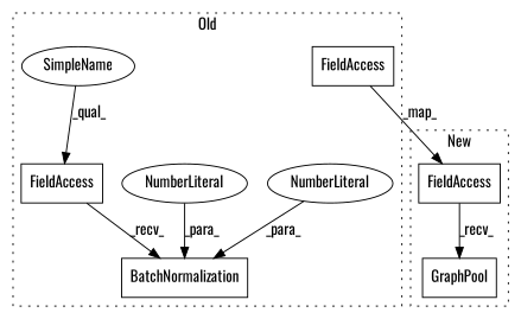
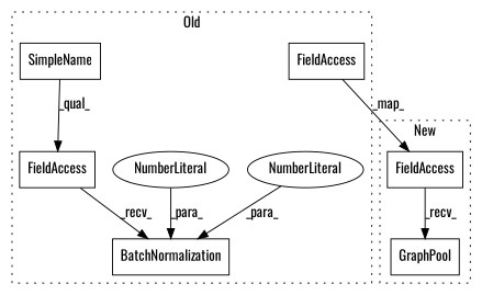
  digraph {
    fontname=Oswald
    node [a=22 l=11 s=1854 shape=box fontname=Oswald]
    edge [fontname=Oswald]
    n1 [a=32 l="19,1" label=BatchNormalization s="1866,1893"]
    n2 [a=34 l=6 label=NumberLiteral s=1885 shape=ellipse]
    n3 [a=34 l=1 label=NumberLiteral s=1892 shape=ellipse]
    n4 [label=FieldAccess]
    n5 [label=FieldAccess s=1981]
-   n6 [a=42 l=8 label=SimpleName shape=ellipse]
+   n6 [a=42 l=8 label=SimpleName]
    n7 [a=32 label=GraphPool s=1787]
    n8 [label=FieldAccess s=1775]
    subgraph cluster_1 {
      label=Old
      style=dotted
      n1
      n2
      n3
      n4
      n5
      n6
    }
    subgraph cluster_2 {
      label=New
      style=dotted
      n7
      n8
    }
    n2 -> n1 [label=_para_]
    n3 -> n1 [label=_para_]
    n4 -> n1 [label=_recv_]
    n5 -> n8 [label=_map_]
    n6 -> n4 [label=_qual_]
    n8 -> n7 [label=_recv_]
  }
